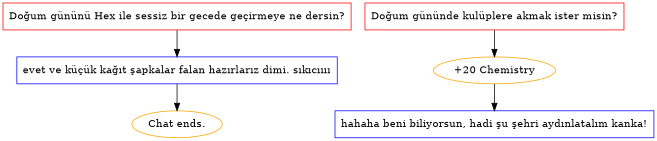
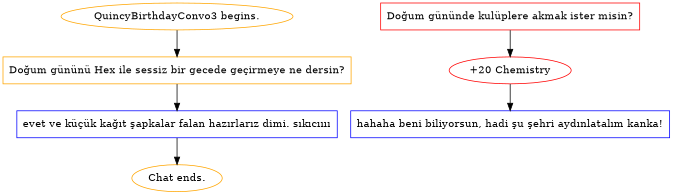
  digraph {
    node [color=orange shape=box]
-   n2 [color=red label="Doğum gününü Hex ile sessiz bir gecede geçirmeye ne dersin?"]
+   "QuincyBirthdayConvo3 begins." [shape=""]
+   n2 [label="Doğum gününü Hex ile sessiz bir gecede geçirmeye ne dersin?"]
    n3 [color=red label="Doğum gününde kulüplere akmak ister misin?"]
-   n4 [label="+20 Chemistry" shape=""]
+   n4 [color=red label="+20 Chemistry" shape=""]
    n5 [color=blue label="evet ve küçük kağıt şapkalar falan hazırlarız dimi. sıkıcıııı"]
    n6 [color=blue label="hahaha beni biliyorsun, hadi şu şehri aydınlatalım kanka!"]
    "Chat ends." [shape=""]
+   "QuincyBirthdayConvo3 begins." -> n2
    n2 -> n5
    n3 -> n4
    n4 -> n6
    n5 -> "Chat ends."
  }
